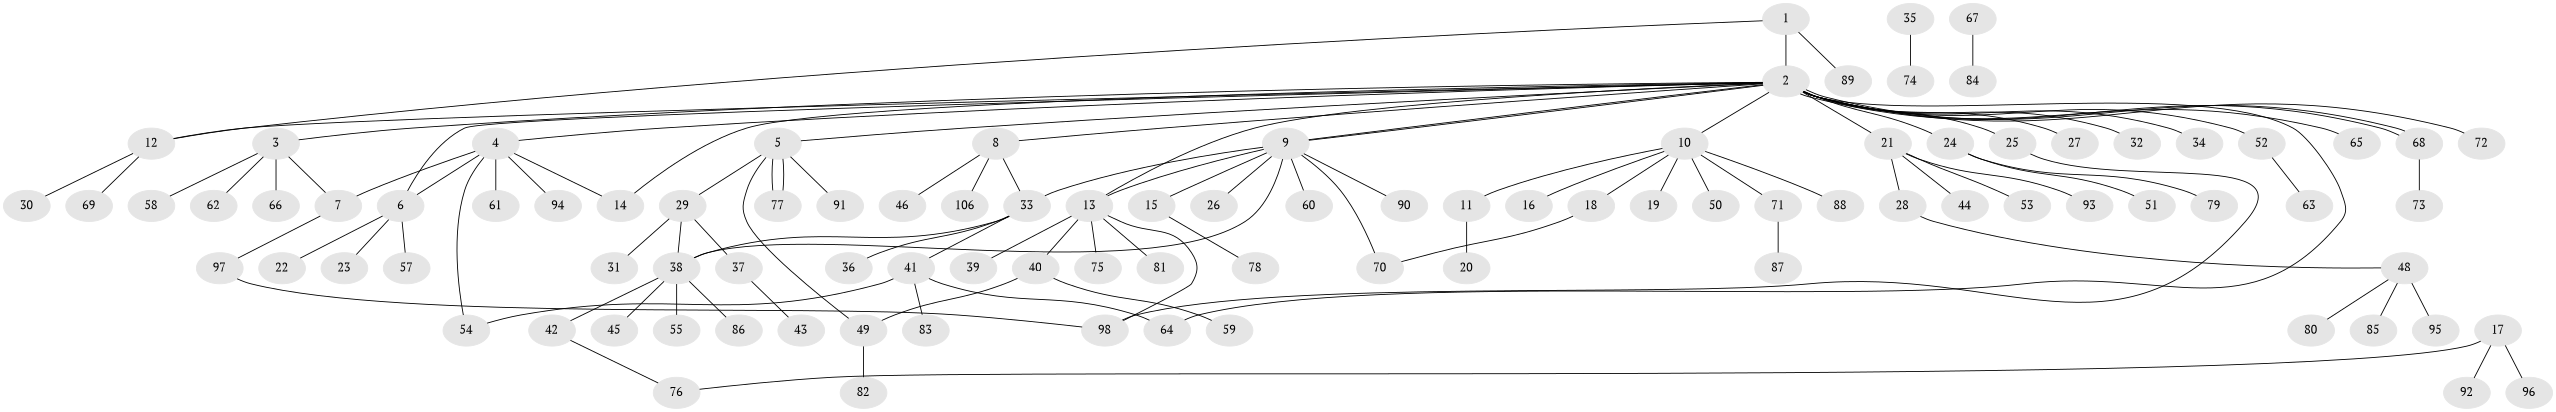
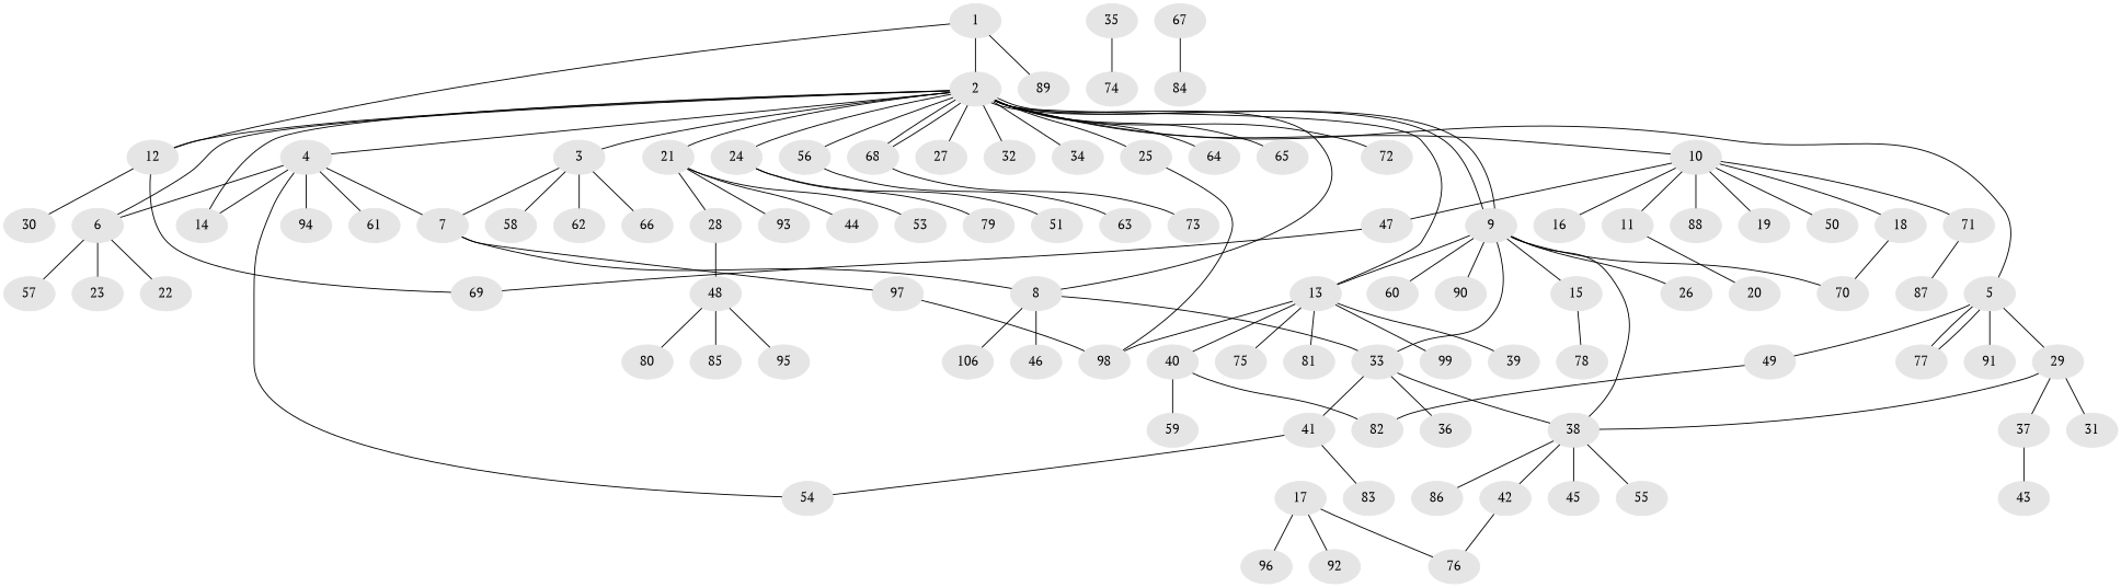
  graph {
    fontname="PT Serif"
    node [color=gray90 fontname="PT Serif" style=filled]
    edge [fontname="PT Serif"]
    1
    2
    12
    89
    3
    4
    5
    6
    8
    9
    10
    13
    14
    21
    24
    25
    27
    32
    34
-   52
+   52 [label=56]
    64
    65
    68
    72
    30
    69
    7
    58
    62
    66
    54
    61
    94
    29
    49
    77
    91
    22
    23
    57
    33
    46
    n43 [label=106]
    15
    26
    38
    60
    70
    90
    11
    16
    18
    19
+   47
    50
    71
    88
    39
    40
    75
    81
    98
+   99
    28
    44
    53
    93
    51
    79
    63
    73
    97
    17
    76
    92
    96
    31
    37
    82
    36
    41
    78
    42
    45
    55
    86
    20
    87
    35
    74
    59
    48
    80
    85
    95
    43
    83
    67
    84
    1 -- 2
    1 -- 12
    1 -- 89
    2 -- 12
    2 -- 3
    2 -- 4
    2 -- 5
    2 -- 6
    2 -- 8
    2 -- 9
    2 -- 9
    2 -- 10
    2 -- 13
    2 -- 14
    2 -- 21
    2 -- 24
    2 -- 25
    2 -- 27
    2 -- 32
    2 -- 34
    2 -- 52
    2 -- 64
    2 -- 65
    2 -- 68
    2 -- 68
    2 -- 72
    12 -- 30
    12 -- 69
    3 -- 7
    3 -- 58
    3 -- 62
    3 -- 66
    4 -- 6
    4 -- 14
    4 -- 7
    4 -- 54
    4 -- 61
    4 -- 94
    5 -- 29
    5 -- 49
    5 -- 77
    5 -- 77
    5 -- 91
    6 -- 22
    6 -- 23
    6 -- 57
    8 -- 33
    8 -- 46
    8 -- n43
    9 -- 13
    9 -- 33
    9 -- 15
    9 -- 26
    9 -- 38
    9 -- 60
    9 -- 70
    9 -- 90
    10 -- 11
    10 -- 16
    10 -- 18
    10 -- 19
+   10 -- 47
    10 -- 50
    10 -- 71
    10 -- 88
    13 -- 39
    13 -- 40
    13 -- 75
    13 -- 81
    13 -- 98
+   13 -- 99
    21 -- 28
    21 -- 44
    21 -- 53
    21 -- 93
    24 -- 51
    24 -- 79
    25 -- 98
    52 -- 63
    68 -- 73
+   7 -- 8
    7 -- 97
    29 -- 38
    29 -- 31
    29 -- 37
    49 -- 82
    33 -- 38
    33 -- 36
    33 -- 41
    15 -- 78
    38 -- 42
    38 -- 45
    38 -- 55
    38 -- 86
    11 -- 20
    18 -- 70
+   47 -- 69
    71 -- 87
-   40 -- 49
+   40 -- 82
    40 -- 59
    28 -- 48
    97 -- 98
    17 -- 76
    17 -- 92
    17 -- 96
    37 -- 43
-   41 -- 64
    41 -- 54
    41 -- 83
    42 -- 76
    35 -- 74
    48 -- 80
    48 -- 85
    48 -- 95
    67 -- 84
  }
